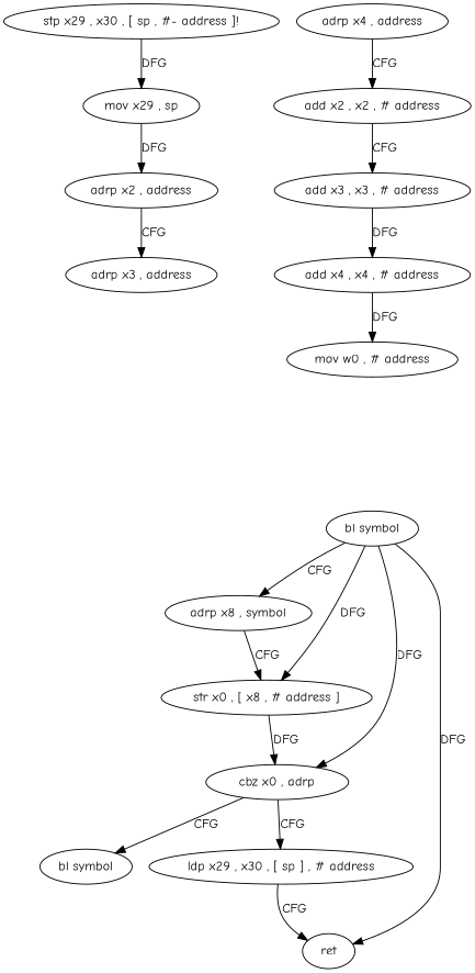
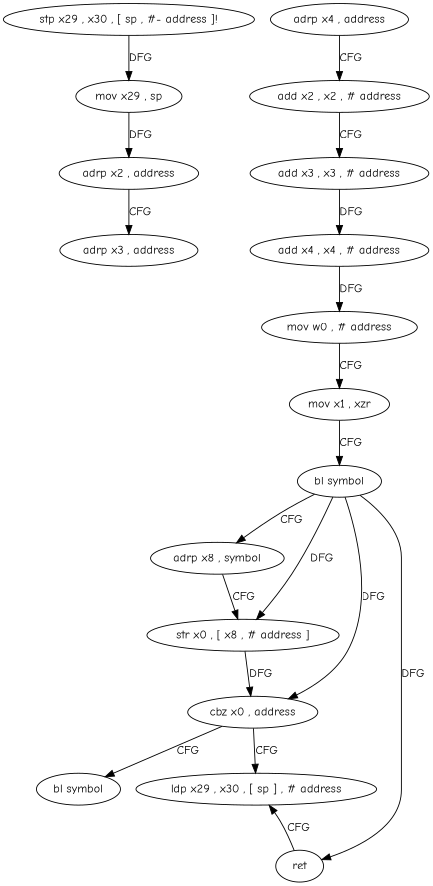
  digraph {
    fontname="Comic Neue"
    node [fontname="Comic Neue"]
    edge [fontname="Comic Neue"]
    n1 [label="stp x29 , x30 , [ sp , #- address ]!"]
    n2 [label="mov x29 , sp"]
    n3 [label="adrp x2 , address"]
    n4 [label="adrp x3 , address"]
    n5 [label="adrp x4 , address"]
    n6 [label="add x2 , x2 , # address"]
    n7 [label="add x3 , x3 , # address"]
    n8 [label="add x4 , x4 , # address"]
    n9 [label="mov w0 , # address"]
+   n10 [label="mov x1 , xzr"]
    n11 [label="bl symbol"]
    n12 [label="adrp x8 , symbol"]
    n13 [label="str x0 , [ x8 , # address ]"]
-   n14 [label="cbz x0 , adrp"]
+   n14 [label="cbz x0 , address"]
    n15 [label=ret]
    n16 [label="bl symbol"]
    n17 [label="ldp x29 , x30 , [ sp ] , # address"]
    n1 -> n2 [label=DFG]
    n2 -> n3 [label=DFG]
    n3 -> n4 [label=CFG]
    n5 -> n6 [label=CFG]
    n6 -> n7 [label=CFG]
    n7 -> n8 [label=DFG]
    n8 -> n9 [label=DFG]
+   n9 -> n10 [label=CFG]
+   n10 -> n11 [label=CFG]
    n11 -> n12 [label=CFG]
    n11 -> n13 [label=DFG]
    n11 -> n14 [label=DFG]
    n11 -> n15 [label=DFG]
    n12 -> n13 [label=CFG]
    n13 -> n14 [label=DFG]
    n14 -> n16 [label=CFG]
    n14 -> n17 [label=CFG]
-   n17 -> n15 [label=CFG]
+   n15 -> n17 [label=CFG]
  }
